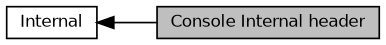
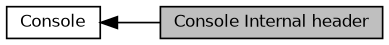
  digraph {
    rankdir=LR
    node [color=black fontname=Helvetica fontsize=10 shape=box style=filled]
    n1 [fillcolor=grey75 fontcolor=black height=0.2 label="Console Internal header" width=0.4]
-   n2 [fillcolor=white height=0.2 label=Internal width=0.4]
+   n2 [fillcolor=white height=0.2 label=Console width=0.4]
    n2 -> n1 [dir=back fontname=Helvetica fontsize=10 labelfontname=Helvetica labelfontsize=10 shape=plaintext style=solid]
  }
